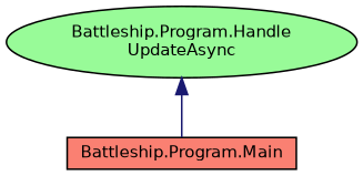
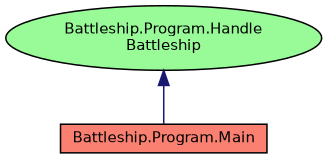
  digraph {
    rankdir=TB
    node [color=black fontname=Helvetica fontsize=10 style=filled]
-   n1 [fillcolor=palegreen fontcolor=black height=0.2 label="Battleship.Program.Handle\lUpdateAsync" shape=ellipse width=0.4]
+   n1 [fillcolor=palegreen fontcolor=black height=0.2 label="Battleship.Program.Handle\lBattleship" shape=ellipse width=0.4]
    n2 [fillcolor=salmon height=0.2 label="Battleship.Program.Main" shape=box width=0.4]
    n1 -> n2 [color=midnightblue dir=back fontname=Helvetica fontsize=10 labelfontname=Helvetica labelfontsize=10 style=solid]
  }
